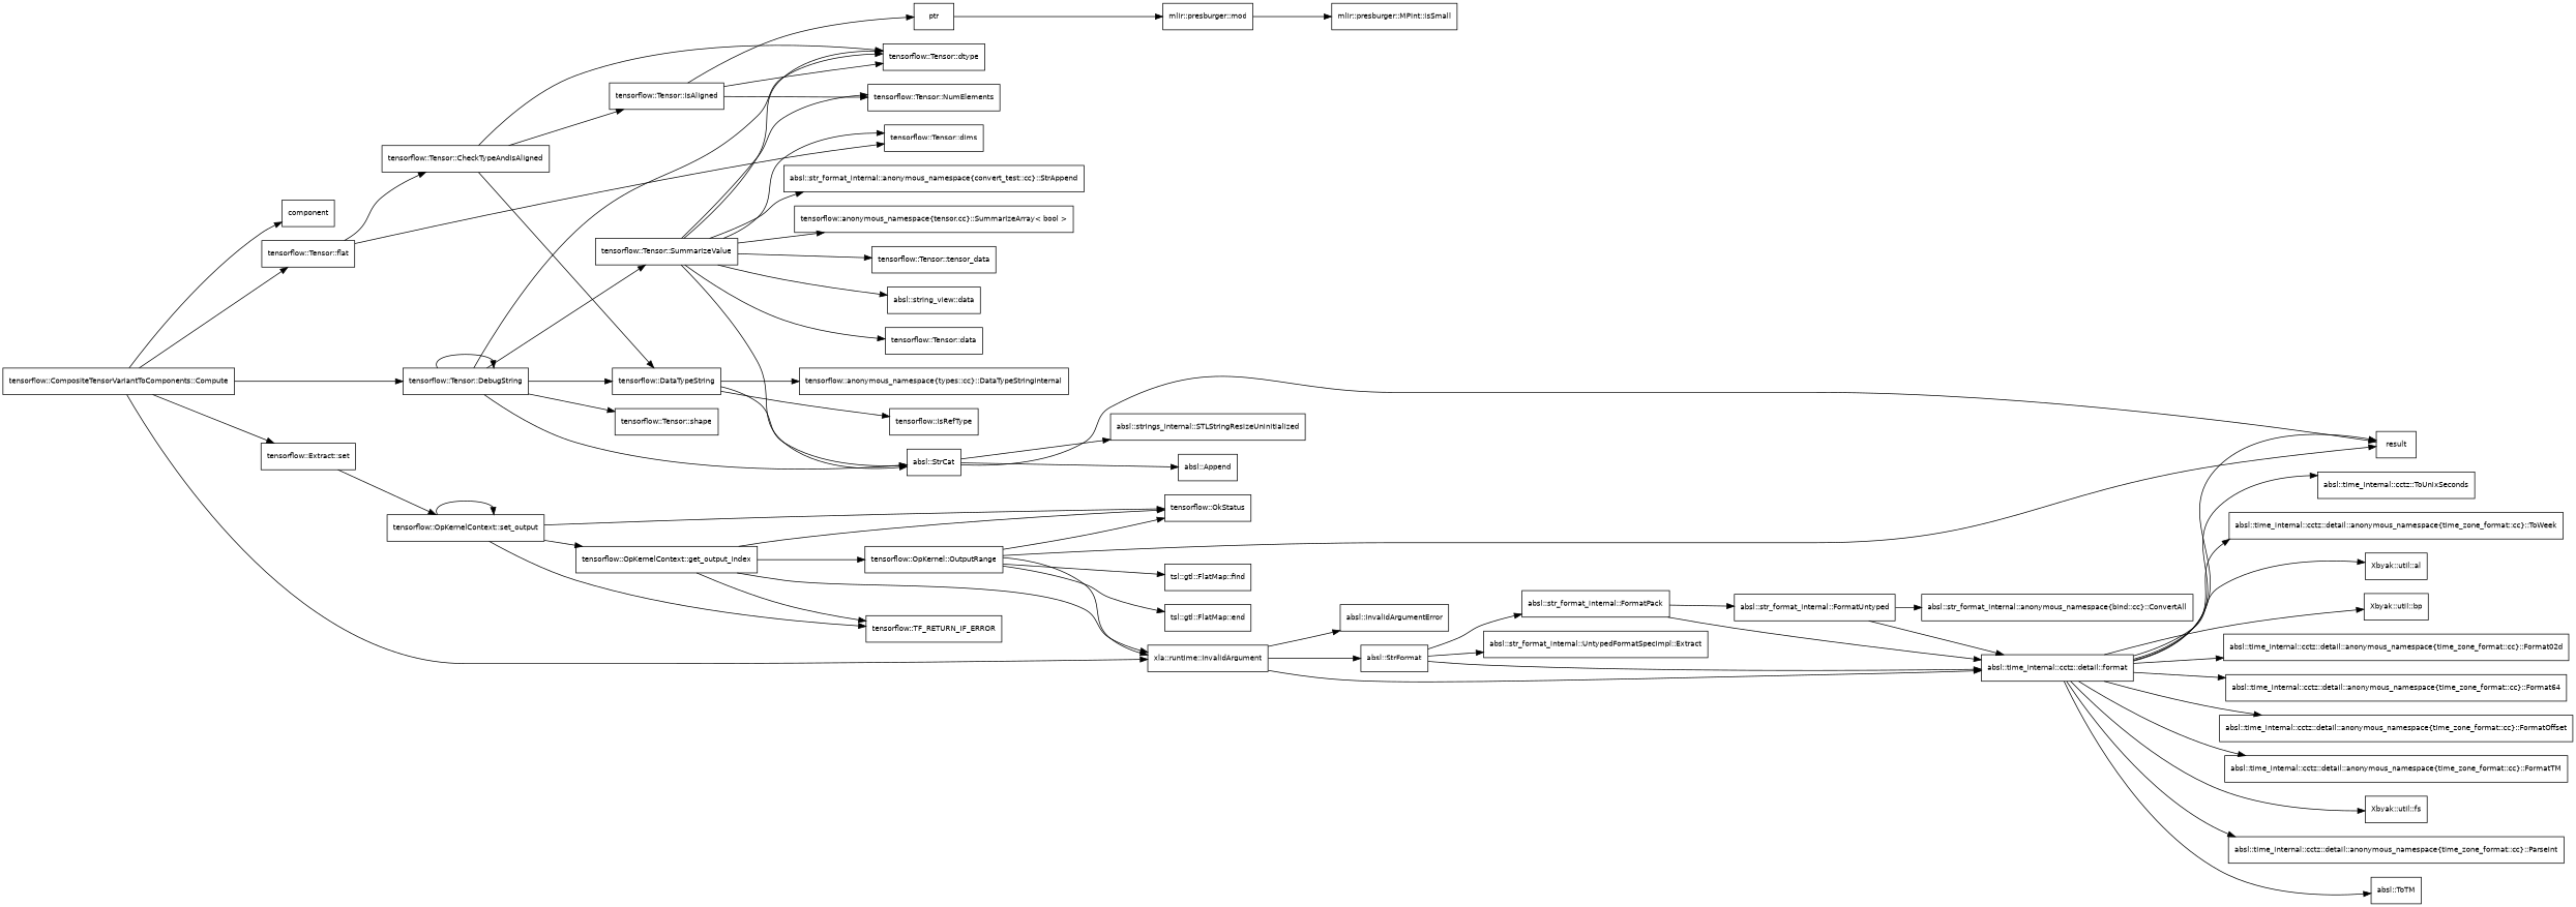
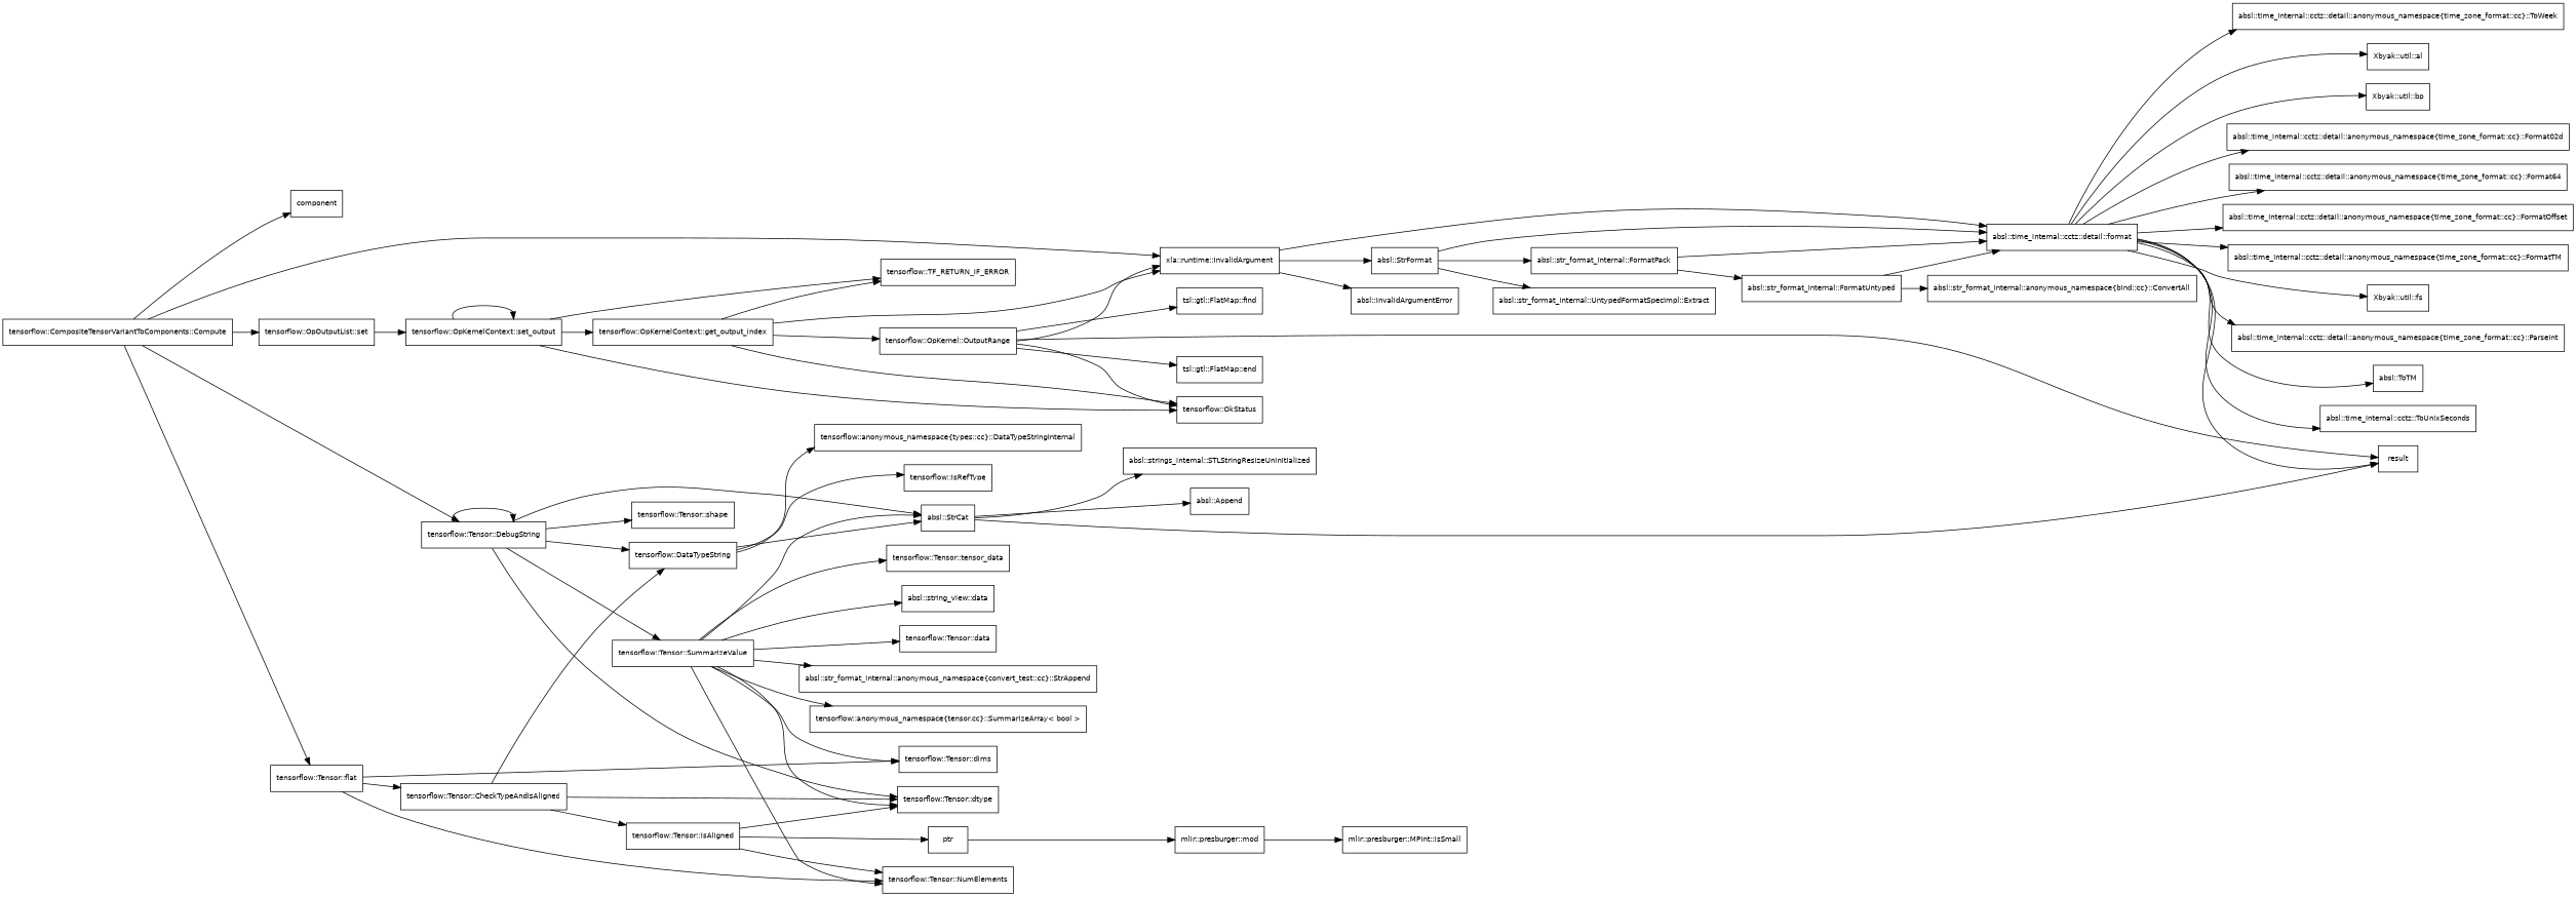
  digraph {
    rankdir=LR
    node [fontname=Helvetica fontsize=10 shape=record]
    edge [fontname=Helvetica fontsize=10 labelfontname=Helvetica labelfontsize=10]
    "tensorflow::CompositeTensorVariantToComponents::Compute"
    component
    "tensorflow::Tensor::DebugString"
    "tensorflow::Tensor::flat"
    "xla::runtime::InvalidArgument"
-   "tensorflow::OpOutputList::set" [label="tensorflow::Extract::set"]
+   "tensorflow::OpOutputList::set"
    "tensorflow::DataTypeString"
    "absl::StrCat"
    "tensorflow::Tensor::dtype"
    "tensorflow::Tensor::shape"
    "tensorflow::Tensor::SummarizeValue"
    "tensorflow::Tensor::dims"
    "tensorflow::Tensor::NumElements"
    "tensorflow::Tensor::CheckTypeAndIsAligned"
    "absl::time_internal::cctz::detail::format"
    "absl::InvalidArgumentError"
    "absl::StrFormat"
    "tensorflow::OpKernelContext::set_output"
    "tensorflow::anonymous_namespace\{types::cc\}::DataTypeStringInternal"
    "tensorflow::IsRefType"
    "absl::Append"
    result
    "absl::strings_internal::STLStringResizeUninitialized"
    "absl::string_view::data"
    "tensorflow::Tensor::data"
    "absl::str_format_internal::anonymous_namespace\{convert_test::cc\}::StrAppend"
    "tensorflow::anonymous_namespace\{tensor.cc\}::SummarizeArray\< bool \>"
    "tensorflow::Tensor::tensor_data"
    "tensorflow::Tensor::IsAligned"
    ptr
    "mlir::presburger::mod"
    "mlir::presburger::MPInt::isSmall"
    "Xbyak::util::al"
    "Xbyak::util::bp"
    "absl::time_internal::cctz::detail::anonymous_namespace\{time_zone_format::cc\}::Format02d"
    "absl::time_internal::cctz::detail::anonymous_namespace\{time_zone_format::cc\}::Format64"
    "absl::time_internal::cctz::detail::anonymous_namespace\{time_zone_format::cc\}::FormatOffset"
    "absl::time_internal::cctz::detail::anonymous_namespace\{time_zone_format::cc\}::FormatTM"
    "Xbyak::util::fs"
    "absl::time_internal::cctz::detail::anonymous_namespace\{time_zone_format::cc\}::ParseInt"
    "absl::ToTM"
    "absl::time_internal::cctz::ToUnixSeconds"
    "absl::time_internal::cctz::detail::anonymous_namespace\{time_zone_format::cc\}::ToWeek"
    "absl::str_format_internal::UntypedFormatSpecImpl::Extract"
    "absl::str_format_internal::FormatPack"
    "absl::str_format_internal::FormatUntyped"
    "absl::str_format_internal::anonymous_namespace\{bind::cc\}::ConvertAll"
    "tensorflow::OpKernelContext::get_output_index"
    "tensorflow::OkStatus"
    "tensorflow::TF_RETURN_IF_ERROR"
    "tensorflow::OpKernel::OutputRange"
    "tsl::gtl::FlatMap::end"
    "tsl::gtl::FlatMap::find"
    "tensorflow::CompositeTensorVariantToComponents::Compute" -> component
    "tensorflow::CompositeTensorVariantToComponents::Compute" -> "tensorflow::Tensor::DebugString"
    "tensorflow::CompositeTensorVariantToComponents::Compute" -> "tensorflow::Tensor::flat"
    "tensorflow::CompositeTensorVariantToComponents::Compute" -> "xla::runtime::InvalidArgument"
    "tensorflow::CompositeTensorVariantToComponents::Compute" -> "tensorflow::OpOutputList::set"
    "tensorflow::Tensor::DebugString" -> "tensorflow::Tensor::DebugString"
    "tensorflow::Tensor::DebugString" -> "tensorflow::DataTypeString"
    "tensorflow::Tensor::DebugString" -> "absl::StrCat"
    "tensorflow::Tensor::DebugString" -> "tensorflow::Tensor::dtype"
    "tensorflow::Tensor::DebugString" -> "tensorflow::Tensor::shape"
    "tensorflow::Tensor::DebugString" -> "tensorflow::Tensor::SummarizeValue"
    "tensorflow::Tensor::flat" -> "tensorflow::Tensor::dims"
+   "tensorflow::Tensor::flat" -> "tensorflow::Tensor::NumElements"
    "tensorflow::Tensor::flat" -> "tensorflow::Tensor::CheckTypeAndIsAligned"
    "xla::runtime::InvalidArgument" -> "absl::time_internal::cctz::detail::format"
    "xla::runtime::InvalidArgument" -> "absl::InvalidArgumentError"
    "xla::runtime::InvalidArgument" -> "absl::StrFormat"
    "tensorflow::OpOutputList::set" -> "tensorflow::OpKernelContext::set_output"
    "tensorflow::DataTypeString" -> "absl::StrCat"
    "tensorflow::DataTypeString" -> "tensorflow::anonymous_namespace\{types::cc\}::DataTypeStringInternal"
    "tensorflow::DataTypeString" -> "tensorflow::IsRefType"
    "absl::StrCat" -> "absl::Append"
    "absl::StrCat" -> result
    "absl::StrCat" -> "absl::strings_internal::STLStringResizeUninitialized"
    "tensorflow::Tensor::SummarizeValue" -> "absl::StrCat"
    "tensorflow::Tensor::SummarizeValue" -> "tensorflow::Tensor::dtype"
    "tensorflow::Tensor::SummarizeValue" -> "tensorflow::Tensor::dims"
    "tensorflow::Tensor::SummarizeValue" -> "tensorflow::Tensor::NumElements"
    "tensorflow::Tensor::SummarizeValue" -> "absl::string_view::data"
    "tensorflow::Tensor::SummarizeValue" -> "tensorflow::Tensor::data"
    "tensorflow::Tensor::SummarizeValue" -> "absl::str_format_internal::anonymous_namespace\{convert_test::cc\}::StrAppend"
    "tensorflow::Tensor::SummarizeValue" -> "tensorflow::anonymous_namespace\{tensor.cc\}::SummarizeArray\< bool \>"
    "tensorflow::Tensor::SummarizeValue" -> "tensorflow::Tensor::tensor_data"
    "tensorflow::Tensor::CheckTypeAndIsAligned" -> "tensorflow::DataTypeString"
    "tensorflow::Tensor::CheckTypeAndIsAligned" -> "tensorflow::Tensor::dtype"
    "tensorflow::Tensor::CheckTypeAndIsAligned" -> "tensorflow::Tensor::IsAligned"
    "absl::time_internal::cctz::detail::format" -> result
    "absl::time_internal::cctz::detail::format" -> "Xbyak::util::al"
    "absl::time_internal::cctz::detail::format" -> "Xbyak::util::bp"
    "absl::time_internal::cctz::detail::format" -> "absl::time_internal::cctz::detail::anonymous_namespace\{time_zone_format::cc\}::Format02d"
    "absl::time_internal::cctz::detail::format" -> "absl::time_internal::cctz::detail::anonymous_namespace\{time_zone_format::cc\}::Format64"
    "absl::time_internal::cctz::detail::format" -> "absl::time_internal::cctz::detail::anonymous_namespace\{time_zone_format::cc\}::FormatOffset"
    "absl::time_internal::cctz::detail::format" -> "absl::time_internal::cctz::detail::anonymous_namespace\{time_zone_format::cc\}::FormatTM"
    "absl::time_internal::cctz::detail::format" -> "Xbyak::util::fs"
    "absl::time_internal::cctz::detail::format" -> "absl::time_internal::cctz::detail::anonymous_namespace\{time_zone_format::cc\}::ParseInt"
    "absl::time_internal::cctz::detail::format" -> "absl::ToTM"
    "absl::time_internal::cctz::detail::format" -> "absl::time_internal::cctz::ToUnixSeconds"
    "absl::time_internal::cctz::detail::format" -> "absl::time_internal::cctz::detail::anonymous_namespace\{time_zone_format::cc\}::ToWeek"
    "absl::StrFormat" -> "absl::time_internal::cctz::detail::format"
    "absl::StrFormat" -> "absl::str_format_internal::UntypedFormatSpecImpl::Extract"
    "absl::StrFormat" -> "absl::str_format_internal::FormatPack"
    "tensorflow::OpKernelContext::set_output" -> "tensorflow::OpKernelContext::set_output"
    "tensorflow::OpKernelContext::set_output" -> "tensorflow::OpKernelContext::get_output_index"
    "tensorflow::OpKernelContext::set_output" -> "tensorflow::OkStatus"
    "tensorflow::OpKernelContext::set_output" -> "tensorflow::TF_RETURN_IF_ERROR"
    "tensorflow::Tensor::IsAligned" -> "tensorflow::Tensor::dtype"
    "tensorflow::Tensor::IsAligned" -> "tensorflow::Tensor::NumElements"
    "tensorflow::Tensor::IsAligned" -> ptr
    ptr -> "mlir::presburger::mod"
    "mlir::presburger::mod" -> "mlir::presburger::MPInt::isSmall"
    "absl::str_format_internal::FormatPack" -> "absl::time_internal::cctz::detail::format"
    "absl::str_format_internal::FormatPack" -> "absl::str_format_internal::FormatUntyped"
    "absl::str_format_internal::FormatUntyped" -> "absl::time_internal::cctz::detail::format"
    "absl::str_format_internal::FormatUntyped" -> "absl::str_format_internal::anonymous_namespace\{bind::cc\}::ConvertAll"
    "tensorflow::OpKernelContext::get_output_index" -> "xla::runtime::InvalidArgument"
    "tensorflow::OpKernelContext::get_output_index" -> "tensorflow::OkStatus"
    "tensorflow::OpKernelContext::get_output_index" -> "tensorflow::TF_RETURN_IF_ERROR"
    "tensorflow::OpKernelContext::get_output_index" -> "tensorflow::OpKernel::OutputRange"
    "tensorflow::OpKernel::OutputRange" -> "xla::runtime::InvalidArgument"
    "tensorflow::OpKernel::OutputRange" -> result
    "tensorflow::OpKernel::OutputRange" -> "tensorflow::OkStatus"
    "tensorflow::OpKernel::OutputRange" -> "tsl::gtl::FlatMap::end"
    "tensorflow::OpKernel::OutputRange" -> "tsl::gtl::FlatMap::find"
  }
